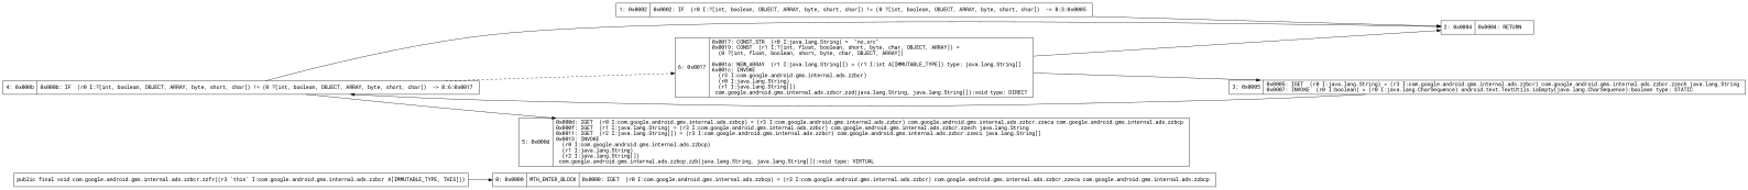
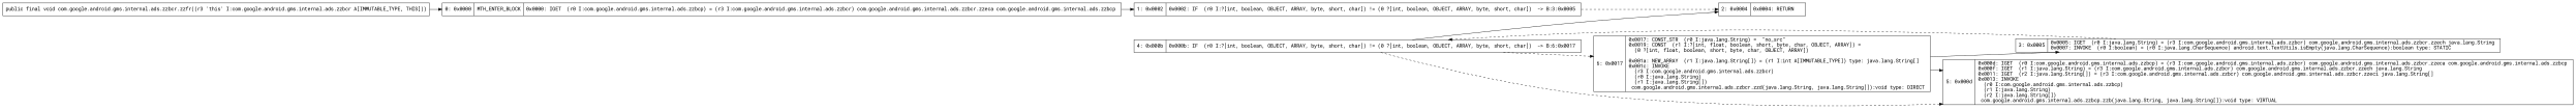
  digraph {
    fontname="Roboto Mono"
    rankdir=LR
    node [fontname="Roboto Mono" shape=record]
    edge [fontname="Roboto Mono"]
    n1 [label="{0\:\ 0x0000|MTH_ENTER_BLOCK\l|0x0000: IGET  (r0 I:com.google.android.gms.internal.ads.zzbcp) = (r3 I:com.google.android.gms.internal.ads.zzbcr) com.google.android.gms.internal.ads.zzbcr.zzeca com.google.android.gms.internal.ads.zzbcp \l}"]
    n2 [label="{1\:\ 0x0002|0x0002: IF  (r0 I:?[int, boolean, OBJECT, ARRAY, byte, short, char]) != (0 ?[int, boolean, OBJECT, ARRAY, byte, short, char])  \-\> B:3:0x0005 \l}"]
    n3 [label="{2\:\ 0x0004|0x0004: RETURN   \l}"]
    n4 [label="{3\:\ 0x0005|0x0005: IGET  (r0 I:java.lang.String) = (r3 I:com.google.android.gms.internal.ads.zzbcr) com.google.android.gms.internal.ads.zzbcr.zzech java.lang.String \l0x0007: INVOKE  (r0 I:boolean) = (r0 I:java.lang.CharSequence) android.text.TextUtils.isEmpty(java.lang.CharSequence):boolean type: STATIC \l}"]
    n5 [label="{4\:\ 0x000b|0x000b: IF  (r0 I:?[int, boolean, OBJECT, ARRAY, byte, short, char]) != (0 ?[int, boolean, OBJECT, ARRAY, byte, short, char])  \-\> B:6:0x0017 \l}"]
    n6 [label="{5\:\ 0x000d|0x000d: IGET  (r0 I:com.google.android.gms.internal.ads.zzbcp) = (r3 I:com.google.android.gms.internal.ads.zzbcr) com.google.android.gms.internal.ads.zzbcr.zzeca com.google.android.gms.internal.ads.zzbcp \l0x000f: IGET  (r1 I:java.lang.String) = (r3 I:com.google.android.gms.internal.ads.zzbcr) com.google.android.gms.internal.ads.zzbcr.zzech java.lang.String \l0x0011: IGET  (r2 I:java.lang.String[]) = (r3 I:com.google.android.gms.internal.ads.zzbcr) com.google.android.gms.internal.ads.zzbcr.zzeci java.lang.String[] \l0x0013: INVOKE  \l  (r0 I:com.google.android.gms.internal.ads.zzbcp)\l  (r1 I:java.lang.String)\l  (r2 I:java.lang.String[])\l com.google.android.gms.internal.ads.zzbcp.zzb(java.lang.String, java.lang.String[]):void type: VIRTUAL \l}"]
-   n7 [label="{6\:\ 0x0017|0x0017: CONST_STR  (r0 I:java.lang.String) =  \"no_src\" \l0x0019: CONST  (r1 I:?[int, float, boolean, short, byte, char, OBJECT, ARRAY]) = \l  (0 ?[int, float, boolean, short, byte, char, OBJECT, ARRAY])\l \l0x001a: NEW_ARRAY  (r1 I:java.lang.String[]) = (r1 I:int A[IMMUTABLE_TYPE]) type: java.lang.String[] \l6x001c: INVOKE  \l  (r3 I:com.google.android.gms.internal.ads.zzbcr)\l  (r0 I:java.lang.String)\l  (r1 I:java.lang.String[])\l com.google.android.gms.internal.ads.zzbcr.zzd(java.lang.String, java.lang.String[]):void type: DIRECT \l}"]
+   n7 [label="{6\:\ 0x0017|0x0017: CONST_STR  (r0 I:java.lang.String) =  \"no_src\" \l0x0019: CONST  (r1 I:?[int, float, boolean, short, byte, char, OBJECT, ARRAY]) = \l  (0 ?[int, float, boolean, short, byte, char, OBJECT, ARRAY])\l \l0x001a: NEW_ARRAY  (r1 I:java.lang.String[]) = (r1 I:int A[IMMUTABLE_TYPE]) type: java.lang.String[] \l0x001c: INVOKE  \l  (r3 I:com.google.android.gms.internal.ads.zzbcr)\l  (r0 I:java.lang.String)\l  (r1 I:java.lang.String[])\l com.google.android.gms.internal.ads.zzbcr.zzd(java.lang.String, java.lang.String[]):void type: DIRECT \l}"]
    n8 [label="{public final void com.google.android.gms.internal.ads.zzbcr.zzfr((r3 'this' I:com.google.android.gms.internal.ads.zzbcr A[IMMUTABLE_TYPE, THIS])) }"]
-   n2 -> n3 [style=solid]
-   n4 -> n5
+   n1 -> n2
+   n2 -> n3 [style=dashed]
+   n4 -> n5 [style=dashed]
    n5 -> n3
-   n5 -> n6 [style=solid]
+   n5 -> n6 [style=dashed]
    n5 -> n7 [style=dashed]
-   n7 -> n3
+   n7 -> n6
    n7 -> n4
    n8 -> n1
  }
